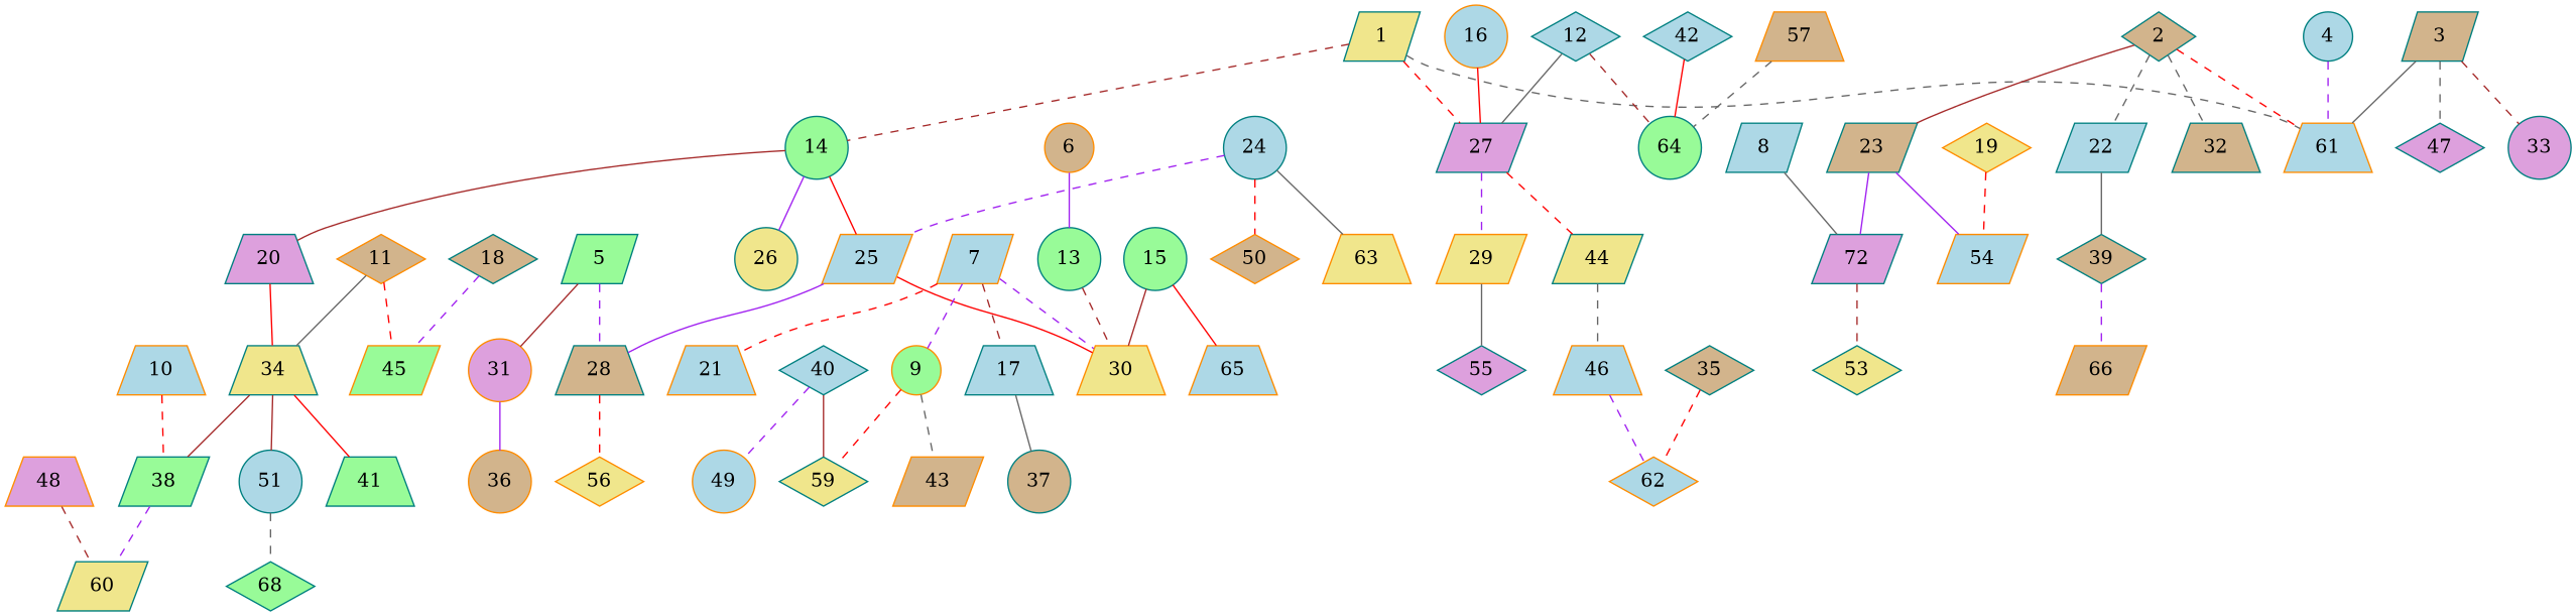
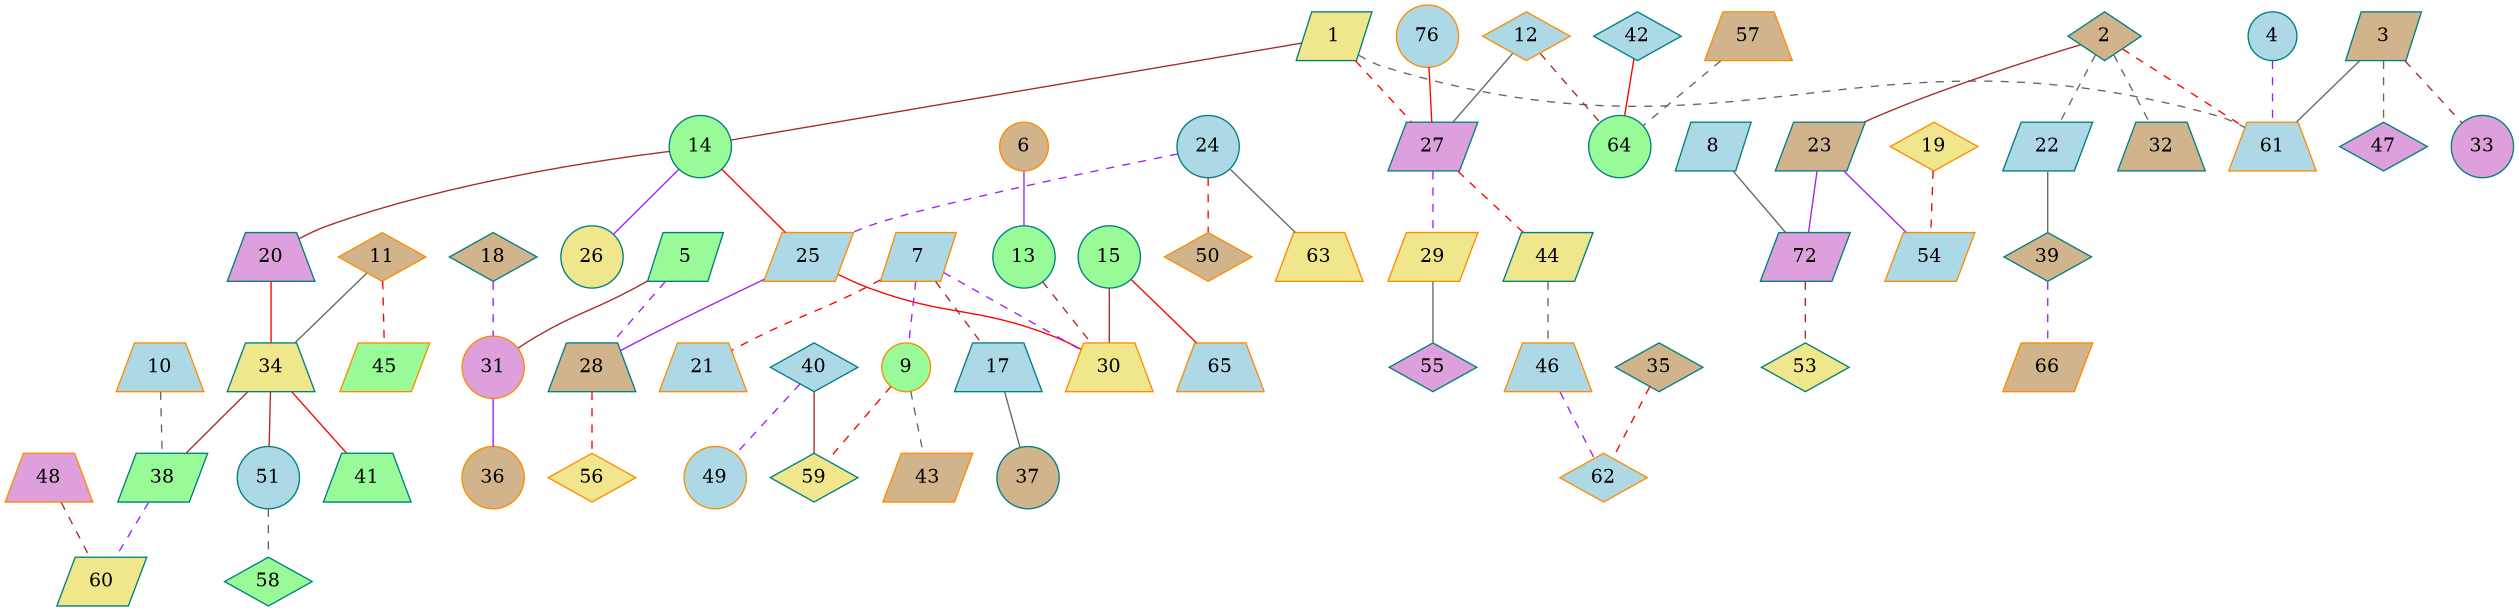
  graph {
    node [color=teal fillcolor=lightblue shape=parallelogram style=filled]
    edge [color=red style=dashed weight=1.0]
    1 [fillcolor=khaki]
    14 [fillcolor=palegreen shape=circle]
    27 [fillcolor=plum]
    61 [color=darkorange shape=trapezium]
    20 [fillcolor=plum shape=trapezium]
    25 [color=darkorange]
    26 [fillcolor=khaki shape=circle]
    29 [color=darkorange fillcolor=khaki]
    44 [fillcolor=khaki]
    2 [fillcolor=tan shape=diamond]
    22
    23 [fillcolor=tan]
    32 [fillcolor=tan shape=trapezium]
    39 [fillcolor=tan shape=diamond]
    n15 [fillcolor=plum label=72]
    54 [color=darkorange]
    3 [fillcolor=tan]
    33 [fillcolor=plum shape=circle]
    47 [fillcolor=plum shape=diamond]
    4 [shape=circle]
    5 [fillcolor=palegreen]
    28 [fillcolor=tan shape=trapezium]
    31 [color=darkorange fillcolor=plum shape=circle]
    56 [color=darkorange fillcolor=khaki shape=diamond]
    36 [color=darkorange fillcolor=tan shape=circle]
    6 [color=darkorange fillcolor=tan shape=circle]
    13 [fillcolor=palegreen shape=circle]
    30 [color=darkorange fillcolor=khaki shape=trapezium]
    7 [color=darkorange]
    9 [color=darkorange fillcolor=palegreen shape=circle]
    17 [shape=trapezium]
    21 [color=darkorange shape=trapezium]
    59 [fillcolor=khaki shape=diamond]
    43 [color=darkorange fillcolor=tan]
    37 [fillcolor=tan shape=circle]
    8
    53 [fillcolor=khaki shape=diamond]
    10 [color=darkorange shape=trapezium]
    38 [fillcolor=palegreen]
    60 [fillcolor=khaki]
    11 [color=darkorange fillcolor=tan shape=diamond]
    34 [fillcolor=khaki shape=trapezium]
    45 [color=darkorange fillcolor=palegreen]
    41 [fillcolor=palegreen shape=trapezium]
    51 [shape=circle]
-   12 [shape=diamond]
+   12 [color=darkorange shape=diamond]
    64 [fillcolor=palegreen shape=circle]
    55 [fillcolor=plum shape=diamond]
    15 [fillcolor=palegreen shape=circle]
    65 [color=darkorange shape=trapezium]
-   16 [color=darkorange shape=circle]
+   16 [color=darkorange shape=circle label=76]
    18 [fillcolor=tan shape=diamond]
    19 [color=darkorange fillcolor=khaki shape=diamond]
    66 [color=darkorange fillcolor=tan]
    24 [shape=circle]
    50 [color=darkorange fillcolor=tan shape=diamond]
    63 [color=darkorange fillcolor=khaki shape=trapezium]
    46 [color=darkorange shape=trapezium]
-   58 [fillcolor=palegreen shape=diamond label=68]
+   58 [fillcolor=palegreen shape=diamond]
    35 [fillcolor=tan shape=diamond]
    62 [color=darkorange shape=diamond]
    40 [shape=diamond]
    49 [color=darkorange shape=circle]
    42 [shape=diamond]
    48 [color=darkorange fillcolor=plum shape=trapezium]
    57 [color=darkorange fillcolor=tan shape=trapezium]
-   1 -- 14 [color=brown]
+   1 -- 14 [color=brown style=solid]
    1 -- 27
    1 -- 61 [color=gray40]
    14 -- 20 [color=brown style=solid]
    14 -- 25 [style=solid]
    14 -- 26 [color=purple style=solid]
    27 -- 29 [color=purple]
    27 -- 44
    20 -- 34 [style=solid]
    25 -- 28 [color=purple style=solid]
    25 -- 30 [style=solid]
    29 -- 55 [color=gray40 style=solid]
    44 -- 46 [color=gray40]
    2 -- 61
    2 -- 22 [color=gray40]
    2 -- 23 [color=brown style=solid]
    2 -- 32 [color=gray40]
    22 -- 39 [color=gray40 style=solid]
    23 -- n15 [color=purple style=solid]
    23 -- 54 [color=purple style=solid]
    39 -- 66 [color=purple]
    n15 -- 53 [color=brown]
    3 -- 61 [color=gray40 style=solid]
    3 -- 33 [color=brown]
    3 -- 47 [color=gray40]
    4 -- 61 [color=purple]
    5 -- 28 [color=purple]
    5 -- 31 [color=brown style=solid]
    28 -- 56
    31 -- 36 [color=purple style=solid]
    6 -- 13 [color=purple style=solid]
    13 -- 30 [color=brown]
    7 -- 30 [color=purple]
    7 -- 9 [color=purple]
    7 -- 17 [color=brown]
    7 -- 21
    9 -- 59
    9 -- 43 [color=gray40]
    17 -- 37 [color=gray40 style=solid]
    8 -- n15 [color=gray40 style=solid]
-   10 -- 38
+   10 -- 38 [color=gray40]
    38 -- 60 [color=purple]
    11 -- 34 [color=gray40 style=solid]
    11 -- 45
    34 -- 38 [color=brown style=solid]
    34 -- 41 [style=solid]
    34 -- 51 [color=brown style=solid]
    51 -- 58 [color=gray40]
    12 -- 27 [color=gray40 style=solid]
    12 -- 64 [color=brown]
    15 -- 30 [color=brown style=solid]
    15 -- 65 [style=solid]
    16 -- 27 [style=solid]
-   18 -- 45 [color=purple]
+   18 -- 31 [color=purple]
    19 -- 54
    24 -- 25 [color=purple]
    24 -- 50
    24 -- 63 [color=gray40 style=solid]
    46 -- 62 [color=purple]
    35 -- 62
    40 -- 59 [color=brown style=solid]
    40 -- 49 [color=purple]
    42 -- 64 [style=solid]
    48 -- 60 [color=brown]
    57 -- 64 [color=gray40]
  }
